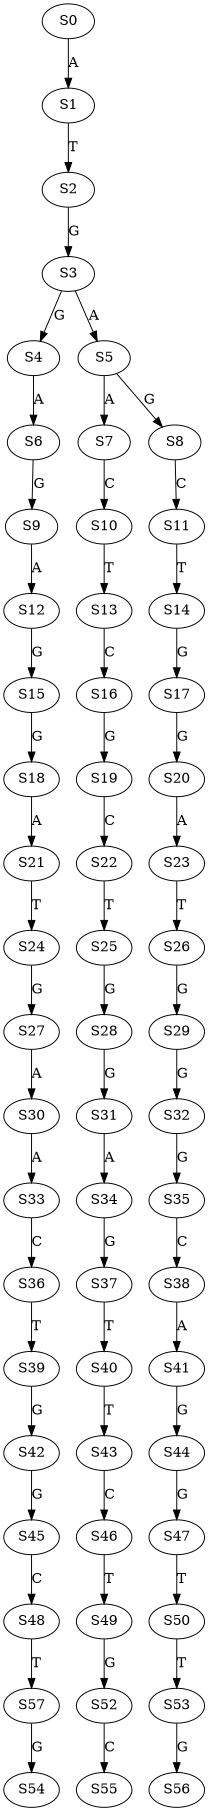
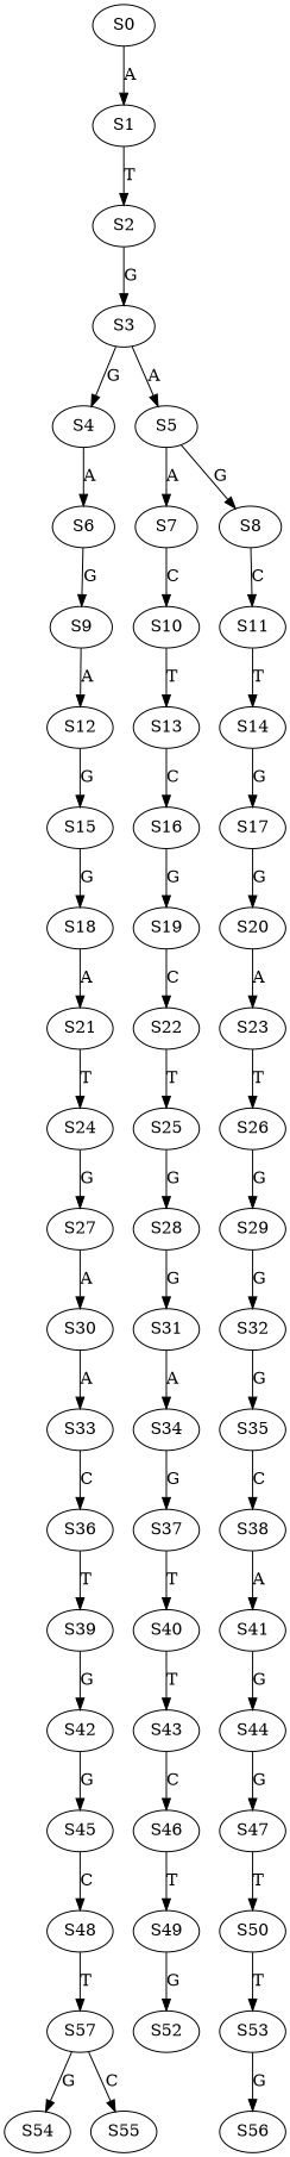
  strict digraph {
    S0
    S1
    S2
    S3
    S4
    S5
    S6
    S7
    S8
    S9
    S10
    S11
    S12
    S13
    S14
    S15
    S16
    S17
    S18
    S19
    S20
    S21
    S22
    S23
    S24
    S25
    S26
    S27
    S28
    S29
    S30
    S31
    S32
    S33
    S34
    S35
    S36
    S37
    S38
    S39
    S40
    S41
    S42
    S43
    S44
    S45
    S46
    S47
    S48
    S49
    S50
    n52 [label=S57]
    S52
    S53
    S54
    S55
    S56
    S0 -> S1 [label=A]
    S1 -> S2 [label=T]
    S2 -> S3 [label=G]
    S3 -> S4 [label=G]
    S3 -> S5 [label=A]
    S4 -> S6 [label=A]
    S5 -> S7 [label=A]
    S5 -> S8 [label=G]
    S6 -> S9 [label=G]
    S7 -> S10 [label=C]
    S8 -> S11 [label=C]
    S9 -> S12 [label=A]
    S10 -> S13 [label=T]
    S11 -> S14 [label=T]
    S12 -> S15 [label=G]
    S13 -> S16 [label=C]
    S14 -> S17 [label=G]
    S15 -> S18 [label=G]
    S16 -> S19 [label=G]
    S17 -> S20 [label=G]
    S18 -> S21 [label=A]
    S19 -> S22 [label=C]
    S20 -> S23 [label=A]
    S21 -> S24 [label=T]
    S22 -> S25 [label=T]
    S23 -> S26 [label=T]
    S24 -> S27 [label=G]
    S25 -> S28 [label=G]
    S26 -> S29 [label=G]
    S27 -> S30 [label=A]
    S28 -> S31 [label=G]
    S29 -> S32 [label=G]
    S30 -> S33 [label=A]
    S31 -> S34 [label=A]
    S32 -> S35 [label=G]
    S33 -> S36 [label=C]
    S34 -> S37 [label=G]
    S35 -> S38 [label=C]
    S36 -> S39 [label=T]
    S37 -> S40 [label=T]
    S38 -> S41 [label=A]
    S39 -> S42 [label=G]
    S40 -> S43 [label=T]
    S41 -> S44 [label=G]
    S42 -> S45 [label=G]
    S43 -> S46 [label=C]
    S44 -> S47 [label=G]
    S45 -> S48 [label=C]
    S46 -> S49 [label=T]
    S47 -> S50 [label=T]
    S48 -> n52 [label=T]
    S49 -> S52 [label=G]
    S50 -> S53 [label=T]
    n52 -> S54 [label=G]
-   S52 -> S55 [label=C]
+   n52 -> S55 [label=C]
    S53 -> S56 [label=G]
  }
